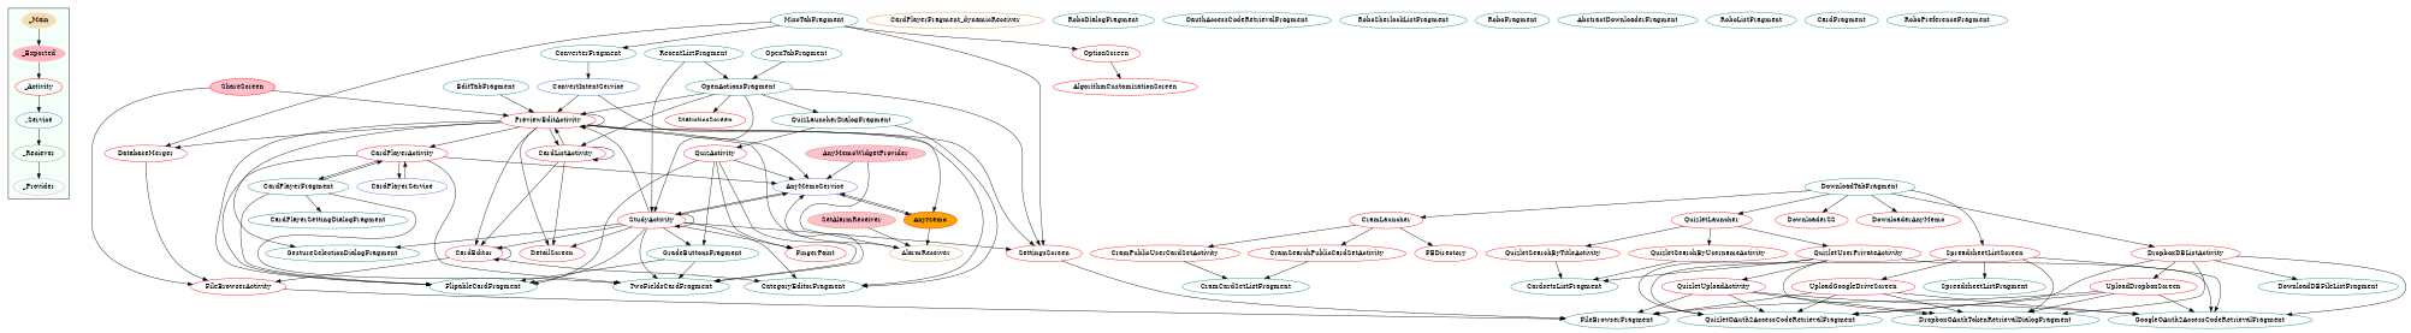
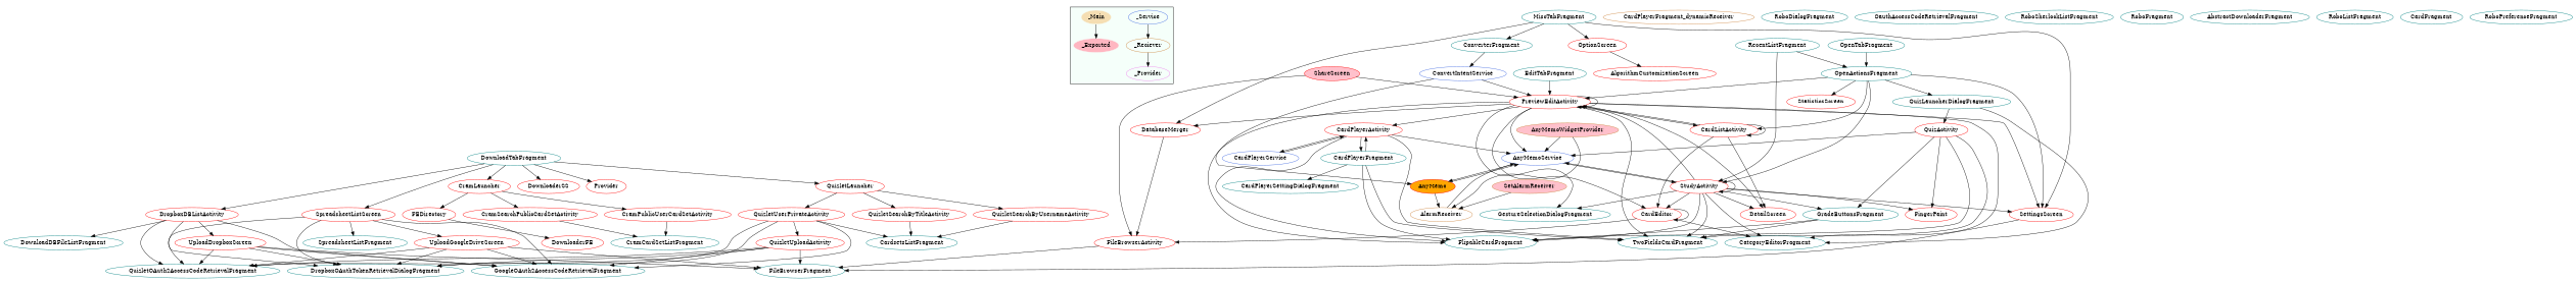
  digraph {
    node [color=red]
-   _Activity
    _Service [color=royalblue]
    _Reciever [color=peru]
    _Provider [color=violet]
    _Main [color=mintcream fillcolor=wheat style=filled]
    _Exported [color=mintcream fillcolor=lightpink style=filled]
    CardsetsListFragment [color=teal]
    QuizletSearchByTitleActivity
    FEDirectory
+   DownloaderFE
    PreviewEditActivity
    CardPlayerActivity
    CardListActivity
    SettingsScreen
    DatabaseMerger
    DetailScreen
    CardEditor
    AnyMemoService [color=royalblue]
    GestureSelectionDialogFragment [color=teal]
    TwoFieldsCardFragment [color=teal]
    CategoryEditorFragment [color=teal]
    FlipableCardFragment [color=teal]
    CardPlayerService [color=royalblue]
    CardPlayerFragment [color=teal]
    FileBrowserFragment [color=teal]
    FileBrowserActivity
    StudyActivity
    AnyMemo [fillcolor=orange style=filled]
    CramCardSetListFragment [color=teal]
    CramPublicUserCardSetActivity
    QuizletLauncher
    QuizletSearchByUsernameActivity
    QuizletUserPrivateActivity
    DropboxOAuthTokenRetrievalDialogFragment [color=teal]
    QuizletOAuth2AccessCodeRetrievalFragment [color=teal]
    GoogleOAuth2AccessCodeRetrievalFragment [color=teal]
    QuizletUploadActivity
    CramSearchPublicCardSetActivity
    CardPlayerSettingDialogFragment [color=teal]
    UploadDropboxScreen
    FingerPaint
    GradeButtonsFragment [color=teal]
    ShareScreen [fillcolor=pink style=filled]
    AlarmReceiver [color=peru]
    DropboxDBListActivity
    DownloadDBFileListFragment [color=teal]
    OptionScreen
    AlgorithmCustomizationScreen
    QuizActivity
    SpreadsheetListScreen
    UploadGoogleDriveScreen
    SpreadsheetListFragment [color=teal]
    CramLauncher
    ConvertIntentService [color=royalblue]
    CardPlayerFragment_dynamicReceiver [color=peru]
    AnyMemoWidgetProvider [color=peru fillcolor=pink style=filled]
    SetAlarmReceiver [color=peru fillcolor=pink style=filled]
    OpenActionsFragment [color=teal]
    StatisticsScreen
    QuizLauncherDialogFragment [color=teal]
    EditTabFragment [color=teal]
    OpenTabFragment [color=teal]
    RoboDialogFragment [color=teal]
    OauthAccessCodeRetrievalFragment [color=teal]
    ConverterFragment [color=teal]
    RoboSherlockListFragment [color=teal]
    RoboFragment [color=teal]
    AbstractDownloaderFragment [color=teal]
    RoboListFragment [color=teal]
    DownloadTabFragment [color=teal]
    DownloaderSS
-   DownloaderAnyMemo
+   DownloaderAnyMemo [label=Provider]
    CardFragment [color=teal]
    RoboPreferenceFragment [color=teal]
    MiscTabFragment [color=teal]
    RecentListFragment [color=teal]
    subgraph cluster_1 {
      bgcolor=mintcream
-     _Activity
      _Service
      _Reciever
      _Provider
      _Main
      _Exported
    }
-   _Activity -> _Service
    _Service -> _Reciever
    _Reciever -> _Provider
    _Main -> _Exported
-   _Exported -> _Activity
    QuizletSearchByTitleActivity -> CardsetsListFragment
+   FEDirectory -> DownloaderFE
    PreviewEditActivity -> PreviewEditActivity
    PreviewEditActivity -> CardPlayerActivity
    PreviewEditActivity -> CardListActivity
    PreviewEditActivity -> SettingsScreen
    PreviewEditActivity -> DatabaseMerger
    PreviewEditActivity -> DetailScreen
    PreviewEditActivity -> CardEditor
    PreviewEditActivity -> AnyMemoService
    PreviewEditActivity -> GestureSelectionDialogFragment
    PreviewEditActivity -> TwoFieldsCardFragment
    PreviewEditActivity -> CategoryEditorFragment
    PreviewEditActivity -> FlipableCardFragment
    CardPlayerActivity -> AnyMemoService
    CardPlayerActivity -> TwoFieldsCardFragment
    CardPlayerActivity -> FlipableCardFragment
    CardPlayerActivity -> CardPlayerService
    CardPlayerActivity -> CardPlayerFragment
    CardListActivity -> PreviewEditActivity
    CardListActivity -> CardListActivity
    CardListActivity -> DetailScreen
    CardListActivity -> CardEditor
    SettingsScreen -> FileBrowserFragment
    DatabaseMerger -> FileBrowserActivity
    CardEditor -> CardEditor
    CardEditor -> CategoryEditorFragment
    CardEditor -> FileBrowserActivity
    AnyMemoService -> StudyActivity
    AnyMemoService -> AnyMemo
    CardPlayerService -> CardPlayerActivity
    CardPlayerFragment -> CardPlayerActivity
    CardPlayerFragment -> TwoFieldsCardFragment
    CardPlayerFragment -> FlipableCardFragment
    CardPlayerFragment -> CardPlayerSettingDialogFragment
    FileBrowserActivity -> FileBrowserFragment
    StudyActivity -> PreviewEditActivity
    StudyActivity -> SettingsScreen
    StudyActivity -> DetailScreen
    StudyActivity -> CardEditor
    StudyActivity -> AnyMemoService
    StudyActivity -> GestureSelectionDialogFragment
    StudyActivity -> TwoFieldsCardFragment
    StudyActivity -> CategoryEditorFragment
    StudyActivity -> FlipableCardFragment
    StudyActivity -> StudyActivity
    StudyActivity -> FingerPaint
    StudyActivity -> GradeButtonsFragment
    AnyMemo -> AnyMemoService
    AnyMemo -> AlarmReceiver
    CramPublicUserCardSetActivity -> CramCardSetListFragment
    QuizletLauncher -> QuizletSearchByTitleActivity
    QuizletLauncher -> QuizletSearchByUsernameActivity
    QuizletLauncher -> QuizletUserPrivateActivity
    QuizletSearchByUsernameActivity -> CardsetsListFragment
    QuizletUserPrivateActivity -> CardsetsListFragment
    QuizletUserPrivateActivity -> DropboxOAuthTokenRetrievalDialogFragment
    QuizletUserPrivateActivity -> QuizletOAuth2AccessCodeRetrievalFragment
    QuizletUserPrivateActivity -> GoogleOAuth2AccessCodeRetrievalFragment
    QuizletUserPrivateActivity -> QuizletUploadActivity
    QuizletUploadActivity -> FileBrowserFragment
    QuizletUploadActivity -> DropboxOAuthTokenRetrievalDialogFragment
    QuizletUploadActivity -> QuizletOAuth2AccessCodeRetrievalFragment
    QuizletUploadActivity -> GoogleOAuth2AccessCodeRetrievalFragment
    CramSearchPublicCardSetActivity -> CramCardSetListFragment
    UploadDropboxScreen -> FileBrowserFragment
    UploadDropboxScreen -> DropboxOAuthTokenRetrievalDialogFragment
    UploadDropboxScreen -> QuizletOAuth2AccessCodeRetrievalFragment
    UploadDropboxScreen -> GoogleOAuth2AccessCodeRetrievalFragment
    GradeButtonsFragment -> TwoFieldsCardFragment
    GradeButtonsFragment -> FlipableCardFragment
    ShareScreen -> PreviewEditActivity
    ShareScreen -> FileBrowserActivity
    AlarmReceiver -> AnyMemoService
    DropboxDBListActivity -> DropboxOAuthTokenRetrievalDialogFragment
    DropboxDBListActivity -> QuizletOAuth2AccessCodeRetrievalFragment
    DropboxDBListActivity -> GoogleOAuth2AccessCodeRetrievalFragment
    DropboxDBListActivity -> UploadDropboxScreen
    DropboxDBListActivity -> DownloadDBFileListFragment
    OptionScreen -> AlgorithmCustomizationScreen
    QuizActivity -> AnyMemoService
    QuizActivity -> TwoFieldsCardFragment
    QuizActivity -> FlipableCardFragment
    QuizActivity -> FingerPaint
    QuizActivity -> GradeButtonsFragment
    SpreadsheetListScreen -> DropboxOAuthTokenRetrievalDialogFragment
    SpreadsheetListScreen -> QuizletOAuth2AccessCodeRetrievalFragment
    SpreadsheetListScreen -> GoogleOAuth2AccessCodeRetrievalFragment
    SpreadsheetListScreen -> UploadGoogleDriveScreen
    SpreadsheetListScreen -> SpreadsheetListFragment
    UploadGoogleDriveScreen -> FileBrowserFragment
    UploadGoogleDriveScreen -> DropboxOAuthTokenRetrievalDialogFragment
    UploadGoogleDriveScreen -> QuizletOAuth2AccessCodeRetrievalFragment
    UploadGoogleDriveScreen -> GoogleOAuth2AccessCodeRetrievalFragment
    CramLauncher -> FEDirectory
    CramLauncher -> CramPublicUserCardSetActivity
    CramLauncher -> CramSearchPublicCardSetActivity
    ConvertIntentService -> PreviewEditActivity
    ConvertIntentService -> AnyMemo
    AnyMemoWidgetProvider -> AnyMemoService
    AnyMemoWidgetProvider -> AlarmReceiver
    SetAlarmReceiver -> AlarmReceiver
    OpenActionsFragment -> PreviewEditActivity
    OpenActionsFragment -> CardListActivity
    OpenActionsFragment -> SettingsScreen
    OpenActionsFragment -> StudyActivity
    OpenActionsFragment -> StatisticsScreen
    OpenActionsFragment -> QuizLauncherDialogFragment
    QuizLauncherDialogFragment -> CategoryEditorFragment
    QuizLauncherDialogFragment -> QuizActivity
    EditTabFragment -> PreviewEditActivity
    OpenTabFragment -> OpenActionsFragment
    ConverterFragment -> ConvertIntentService
    DownloadTabFragment -> QuizletLauncher
    DownloadTabFragment -> DropboxDBListActivity
    DownloadTabFragment -> SpreadsheetListScreen
    DownloadTabFragment -> CramLauncher
    DownloadTabFragment -> DownloaderSS
    DownloadTabFragment -> DownloaderAnyMemo
    MiscTabFragment -> SettingsScreen
    MiscTabFragment -> DatabaseMerger
    MiscTabFragment -> OptionScreen
    MiscTabFragment -> ConverterFragment
    RecentListFragment -> StudyActivity
    RecentListFragment -> OpenActionsFragment
  }
